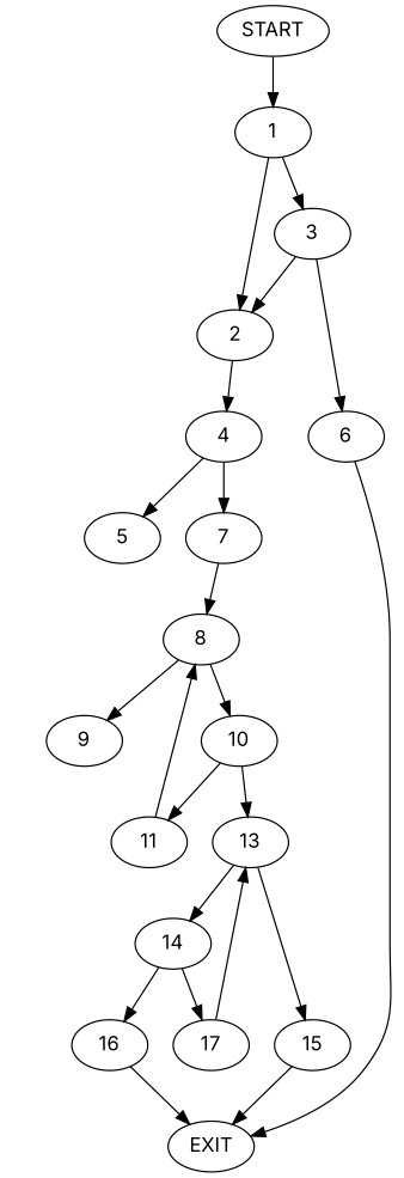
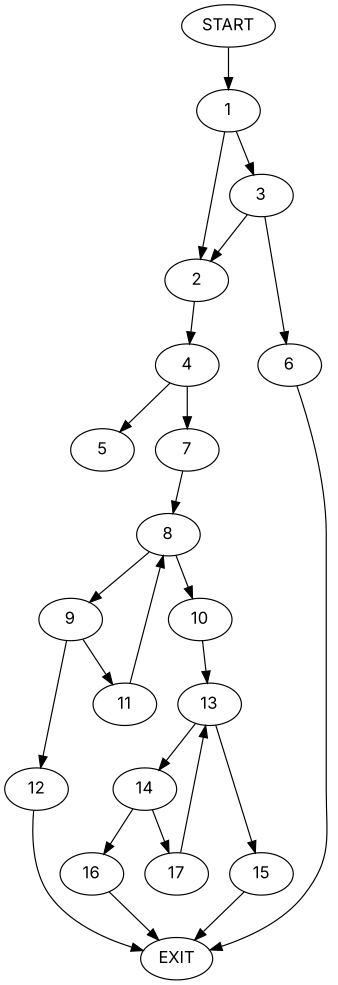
  digraph {
    fontname=Inter
    node [fontname=Inter]
    edge [fontname=Inter]
    n1 [label=START]
    1
    2
    3
    n5 [label=EXIT]
    4
    6
    5
    7
    8
    9
    10
    11
+   12
    13
    14
    15
    16
    17
    n1 -> 1
    1 -> 2
    1 -> 3
    2 -> 4
    3 -> 2
    3 -> 6
    4 -> 5
    4 -> 7
    6 -> n5
    7 -> 8
    8 -> 9
    8 -> 10
-   10 -> 11
+   9 -> 11
+   9 -> 12
    10 -> 13
    11 -> 8
+   12 -> n5
    13 -> 14
    13 -> 15
    14 -> 16
    14 -> 17
    15 -> n5
    16 -> n5
    17 -> 13
  }
